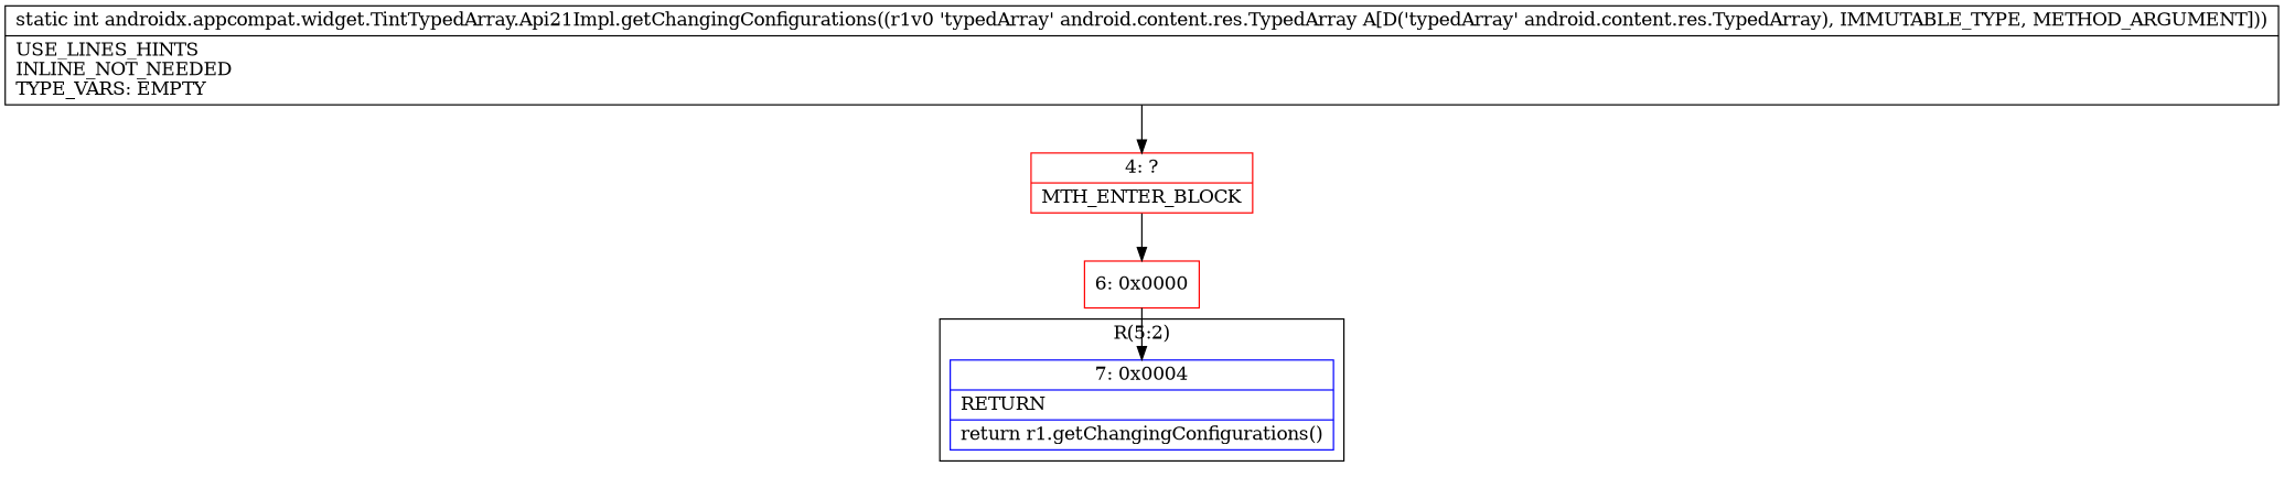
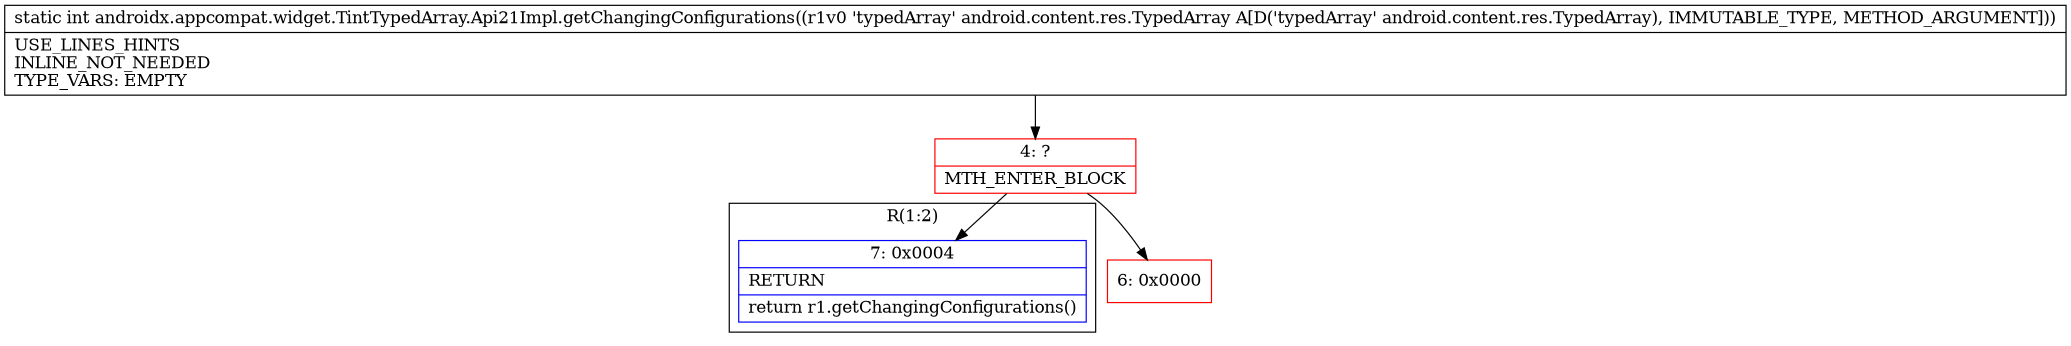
  digraph {
    node [color=red shape=record]
    n1 [color=blue label="{7\:\ 0x0004|RETURN\l|return r1.getChangingConfigurations()\l}"]
    n2 [label="{4\:\ ?|MTH_ENTER_BLOCK\l}"]
    n3 [label="{6\:\ 0x0000}"]
    n4 [label="{static int androidx.appcompat.widget.TintTypedArray.Api21Impl.getChangingConfigurations((r1v0 'typedArray' android.content.res.TypedArray A[D('typedArray' android.content.res.TypedArray), IMMUTABLE_TYPE, METHOD_ARGUMENT]))  | USE_LINES_HINTS\lINLINE_NOT_NEEDED\lTYPE_VARS: EMPTY\l}" color=""]
    subgraph cluster_1 {
-     label="R(5:2)"
+     label="R(1:2)"
      n1
    }
    n2 -> n3
-   n3 -> n1
+   n2 -> n1
    n4 -> n2
  }
